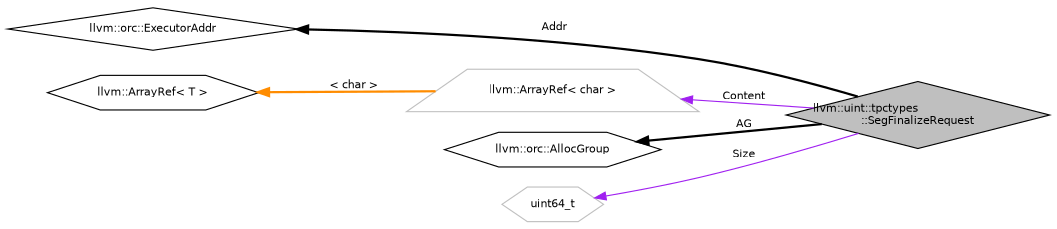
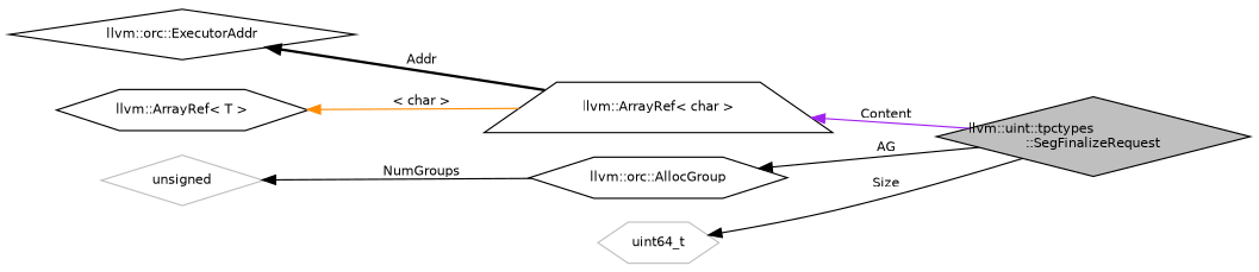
  digraph {
    rankdir=LR
    node [color=black fontname=Helvetica fontsize=10 shape=diamond]
    edge [color=black dir=back fontname=Helvetica fontsize=10 labelfontname=Helvetica labelfontsize=10 style=bold]
    n1 [fillcolor=grey75 fontcolor=black height=0.2 label="llvm::uint::tpctypes\l::SegFinalizeRequest" style=filled width=0.4]
    n2 [height=0.2 label="llvm::orc::ExecutorAddr" width=0.4]
    n3 [height=0.2 label="llvm::orc::AllocGroup" shape=hexagon width=0.4]
+   n4 [color=grey75 height=0.2 label=unsigned width=0.4]
    n5 [color=grey75 height=0.2 label=uint64_t shape=hexagon width=0.4]
-   n6 [color=grey75 height=0.2 label="llvm::ArrayRef\< char \>" shape=trapezium width=0.4]
+   n6 [height=0.2 label="llvm::ArrayRef\< char \>" shape=trapezium width=0.4]
    n7 [height=0.2 label="llvm::ArrayRef\< T \>" shape=hexagon width=0.4]
-   n2 -> n1 [label=" Addr"]
-   n3 -> n1 [label=" AG"]
-   n5 -> n1 [color=purple label=" Size" style=solid]
+   n2 -> n6 [label=" Addr"]
+   n3 -> n1 [label=" AG" style=solid]
+   n4 -> n3 [label=" NumGroups" style=solid]
+   n5 -> n1 [label=" Size" style=solid]
    n6 -> n1 [color=purple label=" Content" style=solid]
-   n7 -> n6 [color=darkorange label=" \< char \>"]
+   n7 -> n6 [color=darkorange label=" \< char \>" style=solid]
  }
